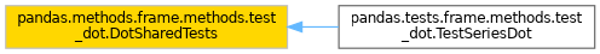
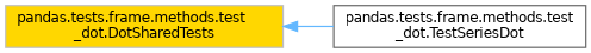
  digraph {
    rankdir=LR
    node [fontname=Helvetica fontsize=10 shape=box style=filled]
    n1 [color=gray40 fillcolor=white fontcolor=black height=0.2 label="pandas.tests.frame.methods.test\l_dot.TestSeriesDot" width=0.4]
-   n2 [color=grey75 fillcolor=gold height=0.2 label="pandas.methods.frame.methods.test\l_dot.DotSharedTests" width=0.4]
+   n2 [color=grey75 fillcolor=gold height=0.2 label="pandas.tests.frame.methods.test\l_dot.DotSharedTests" width=0.4]
    n2 -> n1 [color=steelblue1 dir=back fontname=Helvetica fontsize=10 labelfontname=Helvetica labelfontsize=10 style=solid]
  }
